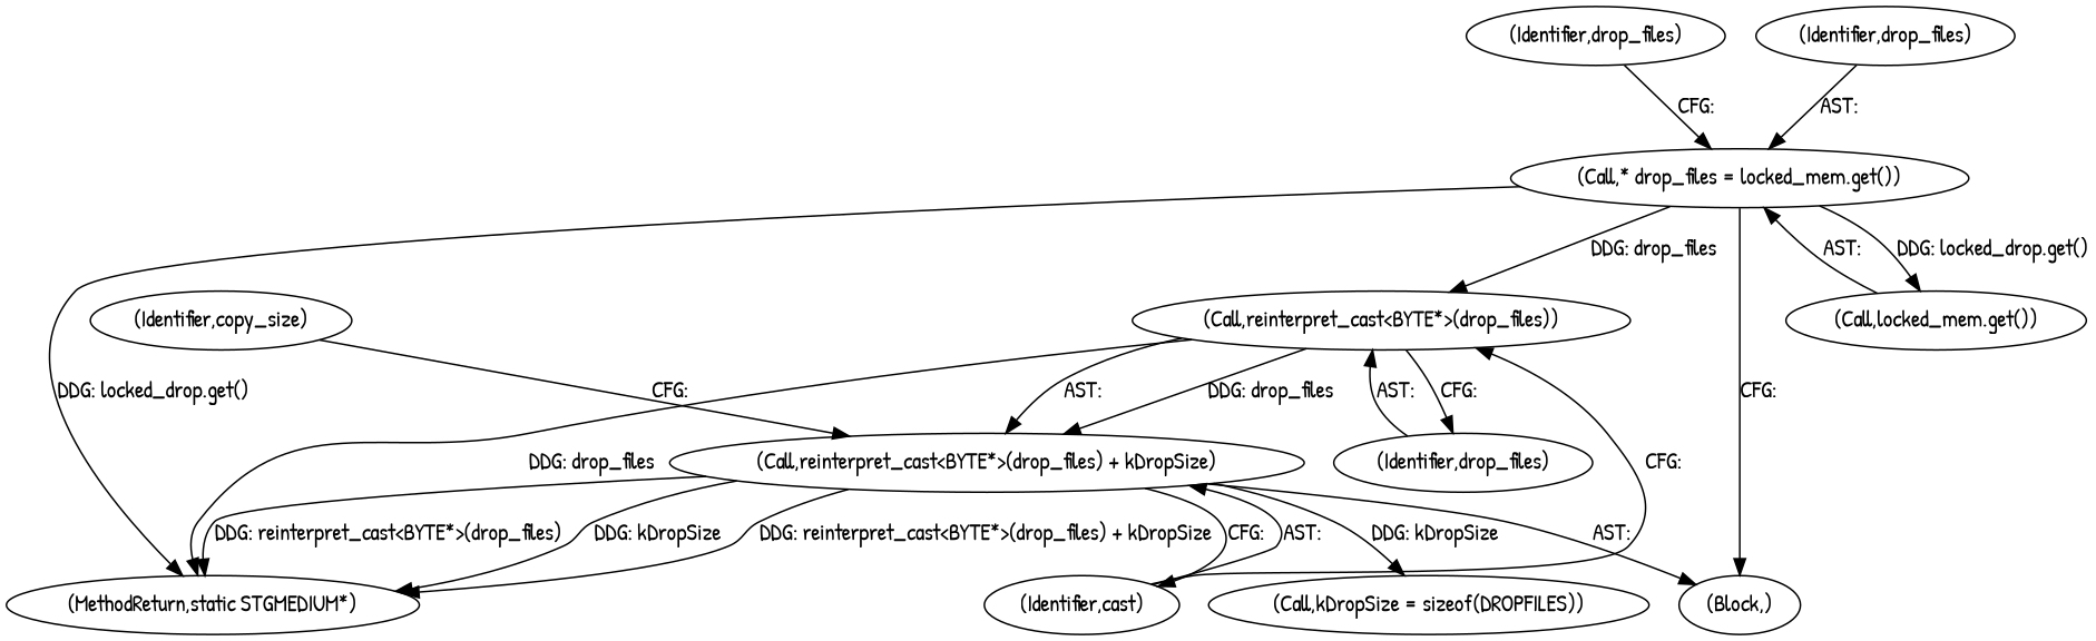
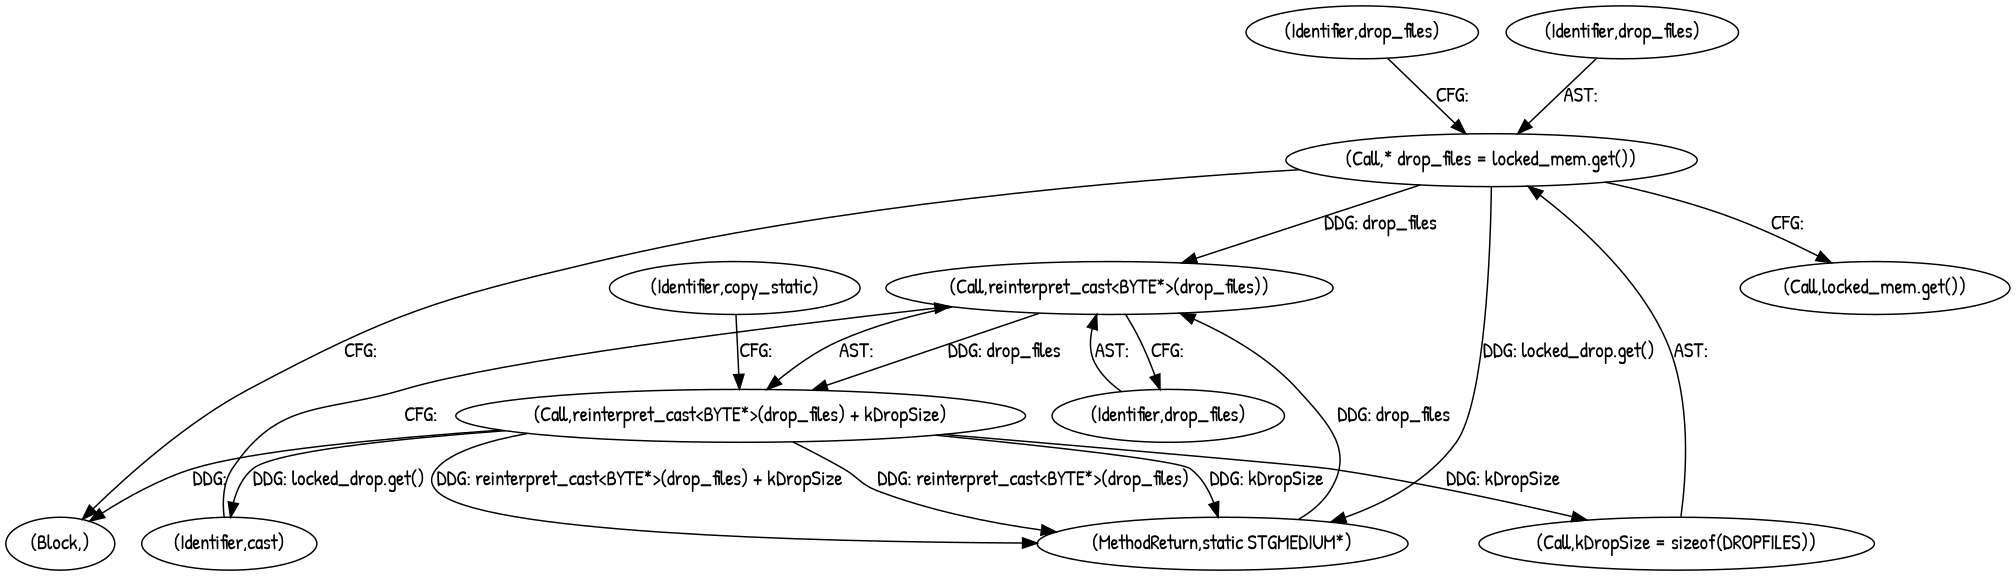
  digraph {
    fontname="Patrick Hand"
    node [fontname="Patrick Hand"]
    edge [fontname="Patrick Hand"]
    n1 [label="(Call,* drop_files = locked_mem.get())"]
    n2 [label="(Call,reinterpret_cast<BYTE*>(drop_files))"]
    n3 [label="(Call,locked_mem.get())"]
    n4 [label="(Block,)"]
    n5 [label="(MethodReturn,static STGMEDIUM*)"]
    n6 [label="(Call,reinterpret_cast<BYTE*>(drop_files) + kDropSize)"]
    n7 [label="(Identifier,drop_files)"]
    n8 [label="(Identifier,cast)"]
    n9 [label="(Call,kDropSize = sizeof(DROPFILES))"]
    n10 [label="(Identifier,drop_files)"]
    n11 [label="(Identifier,drop_files)"]
-   n12 [label="(Identifier,copy_size)"]
+   n12 [label="(Identifier,copy_static)"]
    n1 -> n2 [label="DDG: drop_files"]
-   n1 -> n3 [label="DDG: locked_drop.get()"]
+   n1 -> n3 [label="CFG: "]
    n1 -> n4 [label="CFG: "]
    n1 -> n5 [label="DDG: locked_drop.get()"]
-   n2 -> n5 [label="DDG: drop_files"]
+   n5 -> n2 [label="DDG: drop_files"]
    n2 -> n6 [label="AST: "]
    n2 -> n6 [label="DDG: drop_files"]
    n2 -> n7 [label="CFG: "]
-   n3 -> n1 [label="AST: "]
-   n6 -> n4 [label="AST: "]
+   n9 -> n1 [label="AST: "]
+   n6 -> n4 [label="DDG: "]
    n6 -> n5 [label="DDG: reinterpret_cast<BYTE*>(drop_files) + kDropSize"]
    n6 -> n5 [label="DDG: reinterpret_cast<BYTE*>(drop_files)"]
    n6 -> n5 [label="DDG: kDropSize"]
-   n6 -> n8 [label="CFG: "]
+   n6 -> n8 [label="DDG: locked_drop.get()"]
    n6 -> n9 [label="DDG: kDropSize"]
    n7 -> n2 [label="AST: "]
    n8 -> n2 [label="CFG: "]
-   n8 -> n6 [label="AST: "]
    n10 -> n1 [label="CFG: "]
    n11 -> n1 [label="AST: "]
    n12 -> n6 [label="CFG: "]
  }
